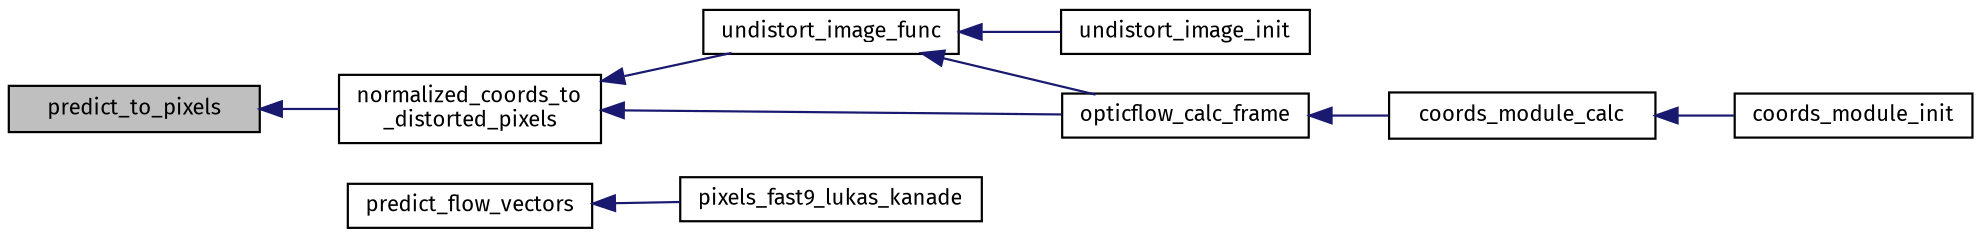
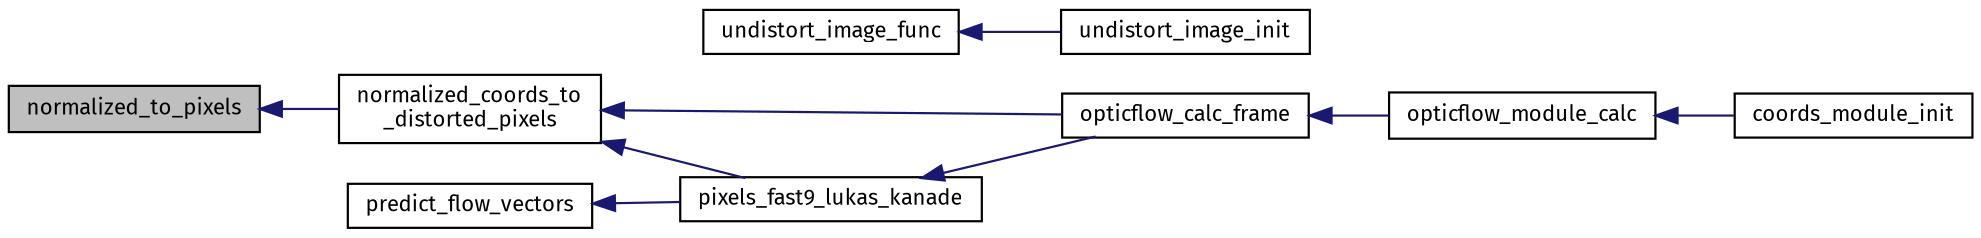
  digraph {
    fontname="Fira Sans"
    rankdir=LR
    node [color=black fillcolor=white fontname="Fira Sans" fontsize=10 shape=record style=filled]
    edge [color=midnightblue dir=back fontname="Fira Sans" fontsize=10 labelfontname=FreeSans labelfontsize=10 style=solid]
-   n1 [fillcolor=grey75 fontcolor=black height=0.2 label=predict_to_pixels width=0.4]
+   n1 [fillcolor=grey75 fontcolor=black height=0.2 label=normalized_to_pixels width=0.4]
    n2 [height=0.2 label="normalized_coords_to\l_distorted_pixels" width=0.4]
    n3 [height=0.2 label=undistort_image_func width=0.4]
    n4 [height=0.2 label=opticflow_calc_frame width=0.4]
    n5 [height=0.2 label=predict_flow_vectors width=0.4]
    n6 [height=0.2 label=pixels_fast9_lukas_kanade width=0.4]
    n7 [height=0.2 label=undistort_image_init width=0.4]
-   n8 [height=0.2 label=coords_module_calc width=0.4]
+   n8 [height=0.2 label=opticflow_module_calc width=0.4]
    n9 [height=0.2 label=coords_module_init width=0.4]
    n1 -> n2
-   n2 -> n3
+   n2 -> n6
    n2 -> n4
    n3 -> n7
    n4 -> n8
    n5 -> n6
-   n3 -> n4
+   n6 -> n4
    n8 -> n9
  }
